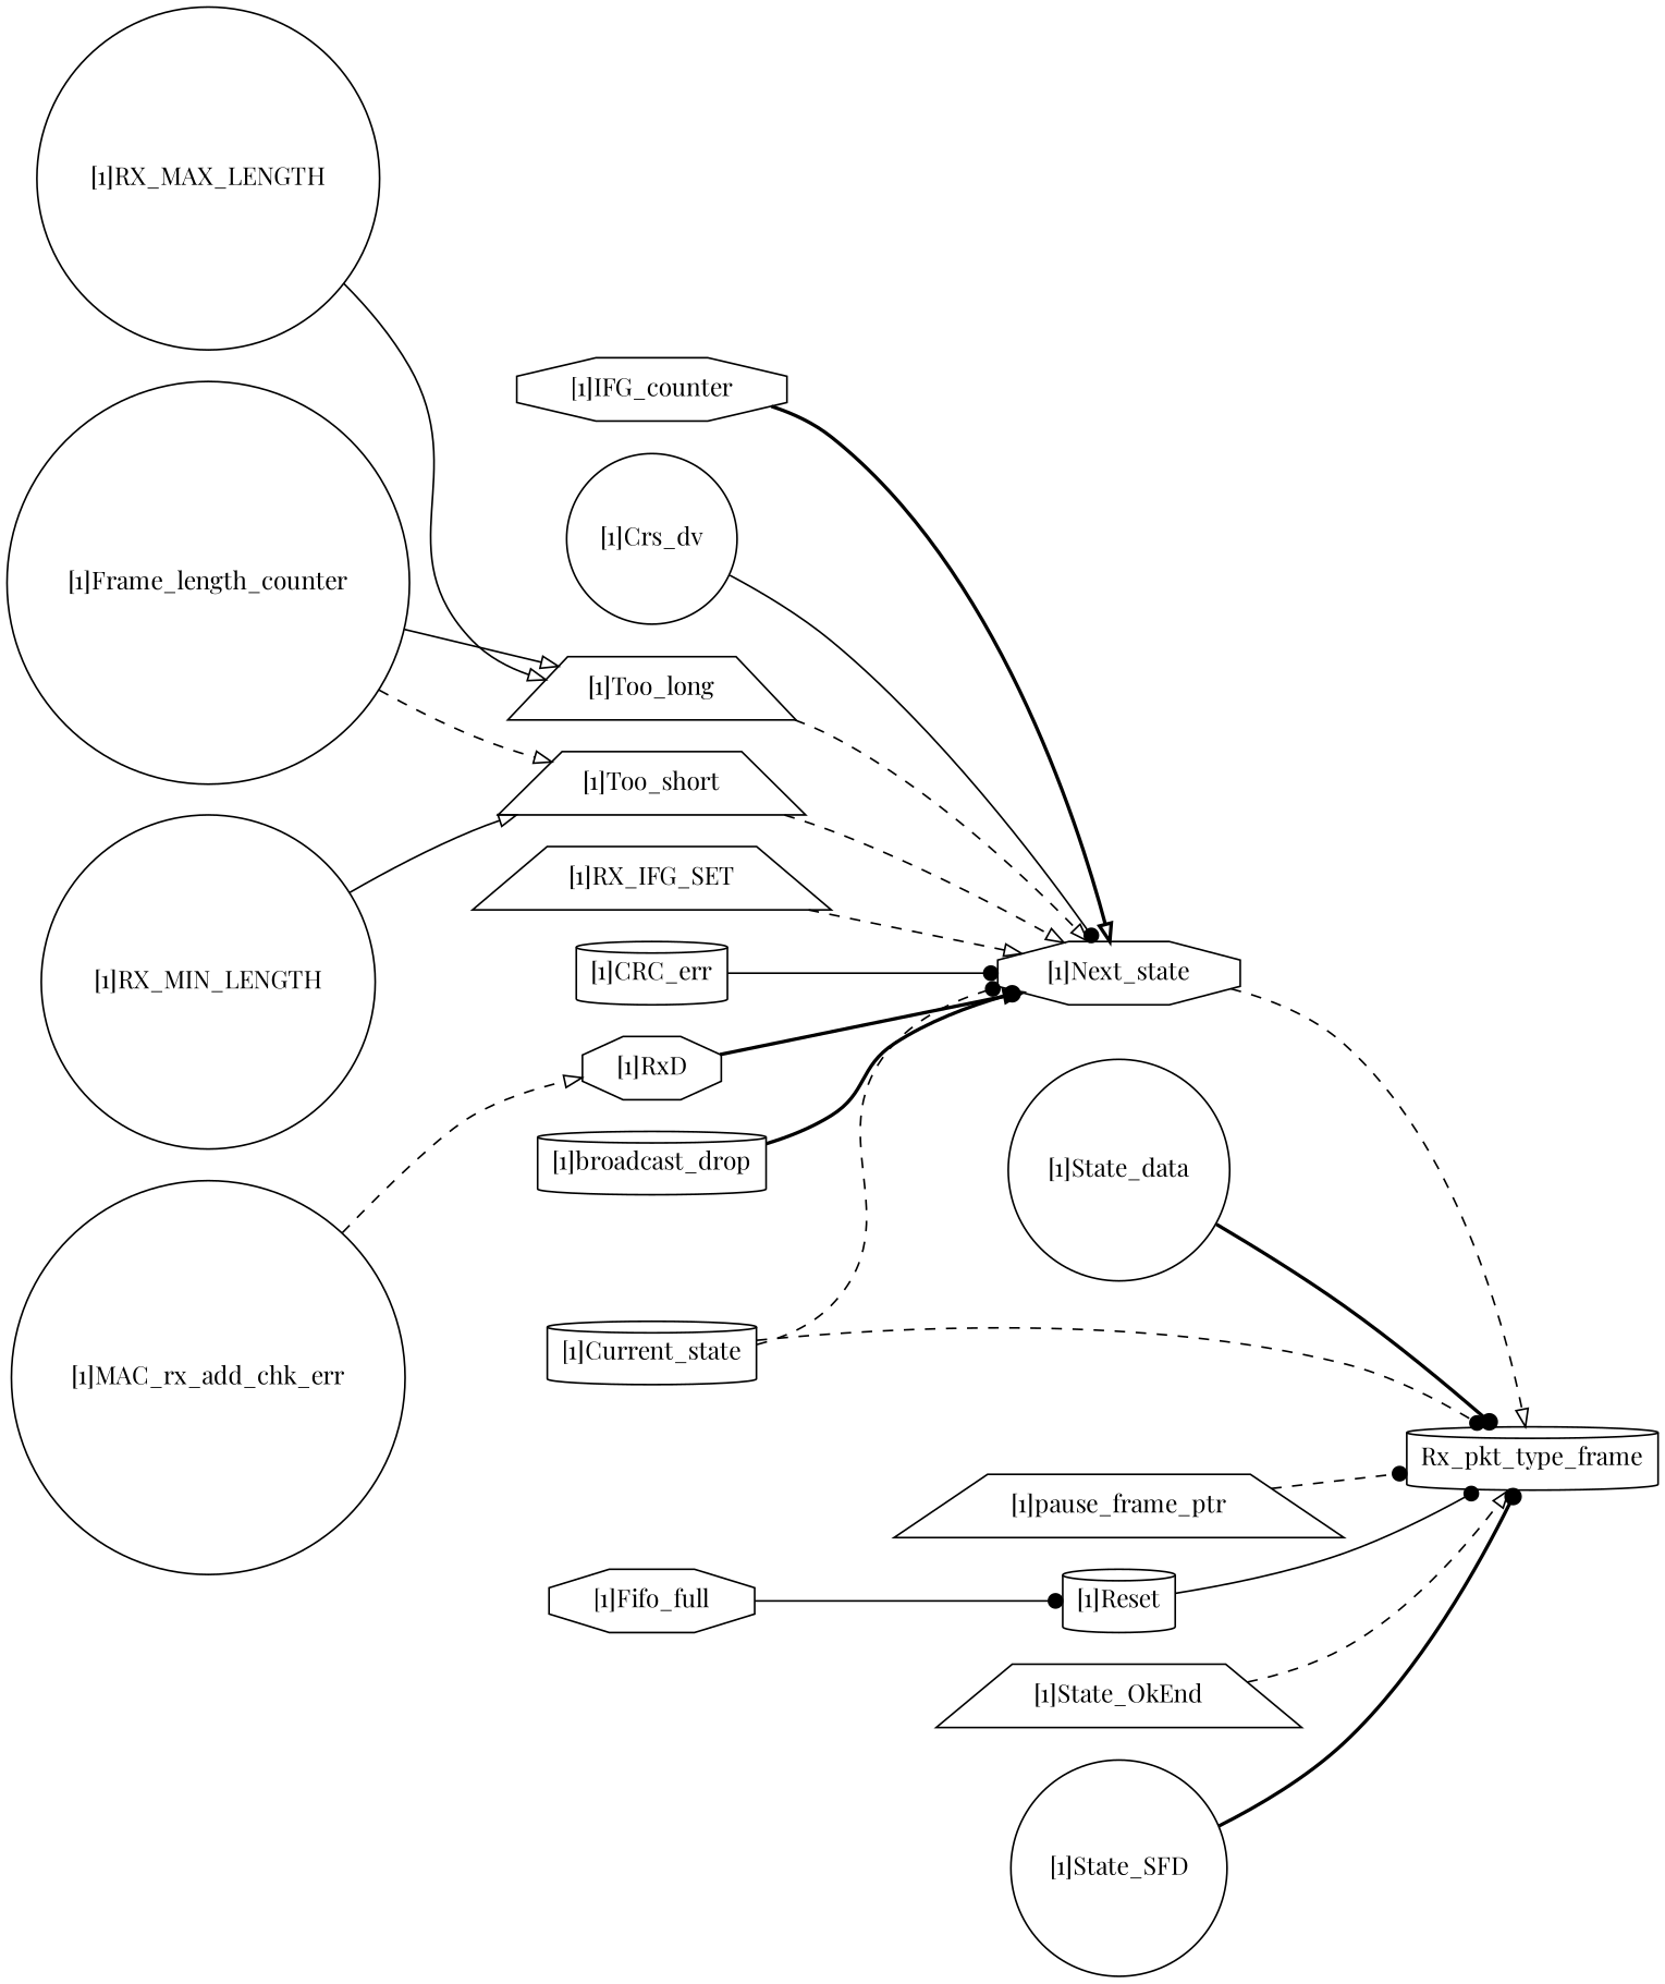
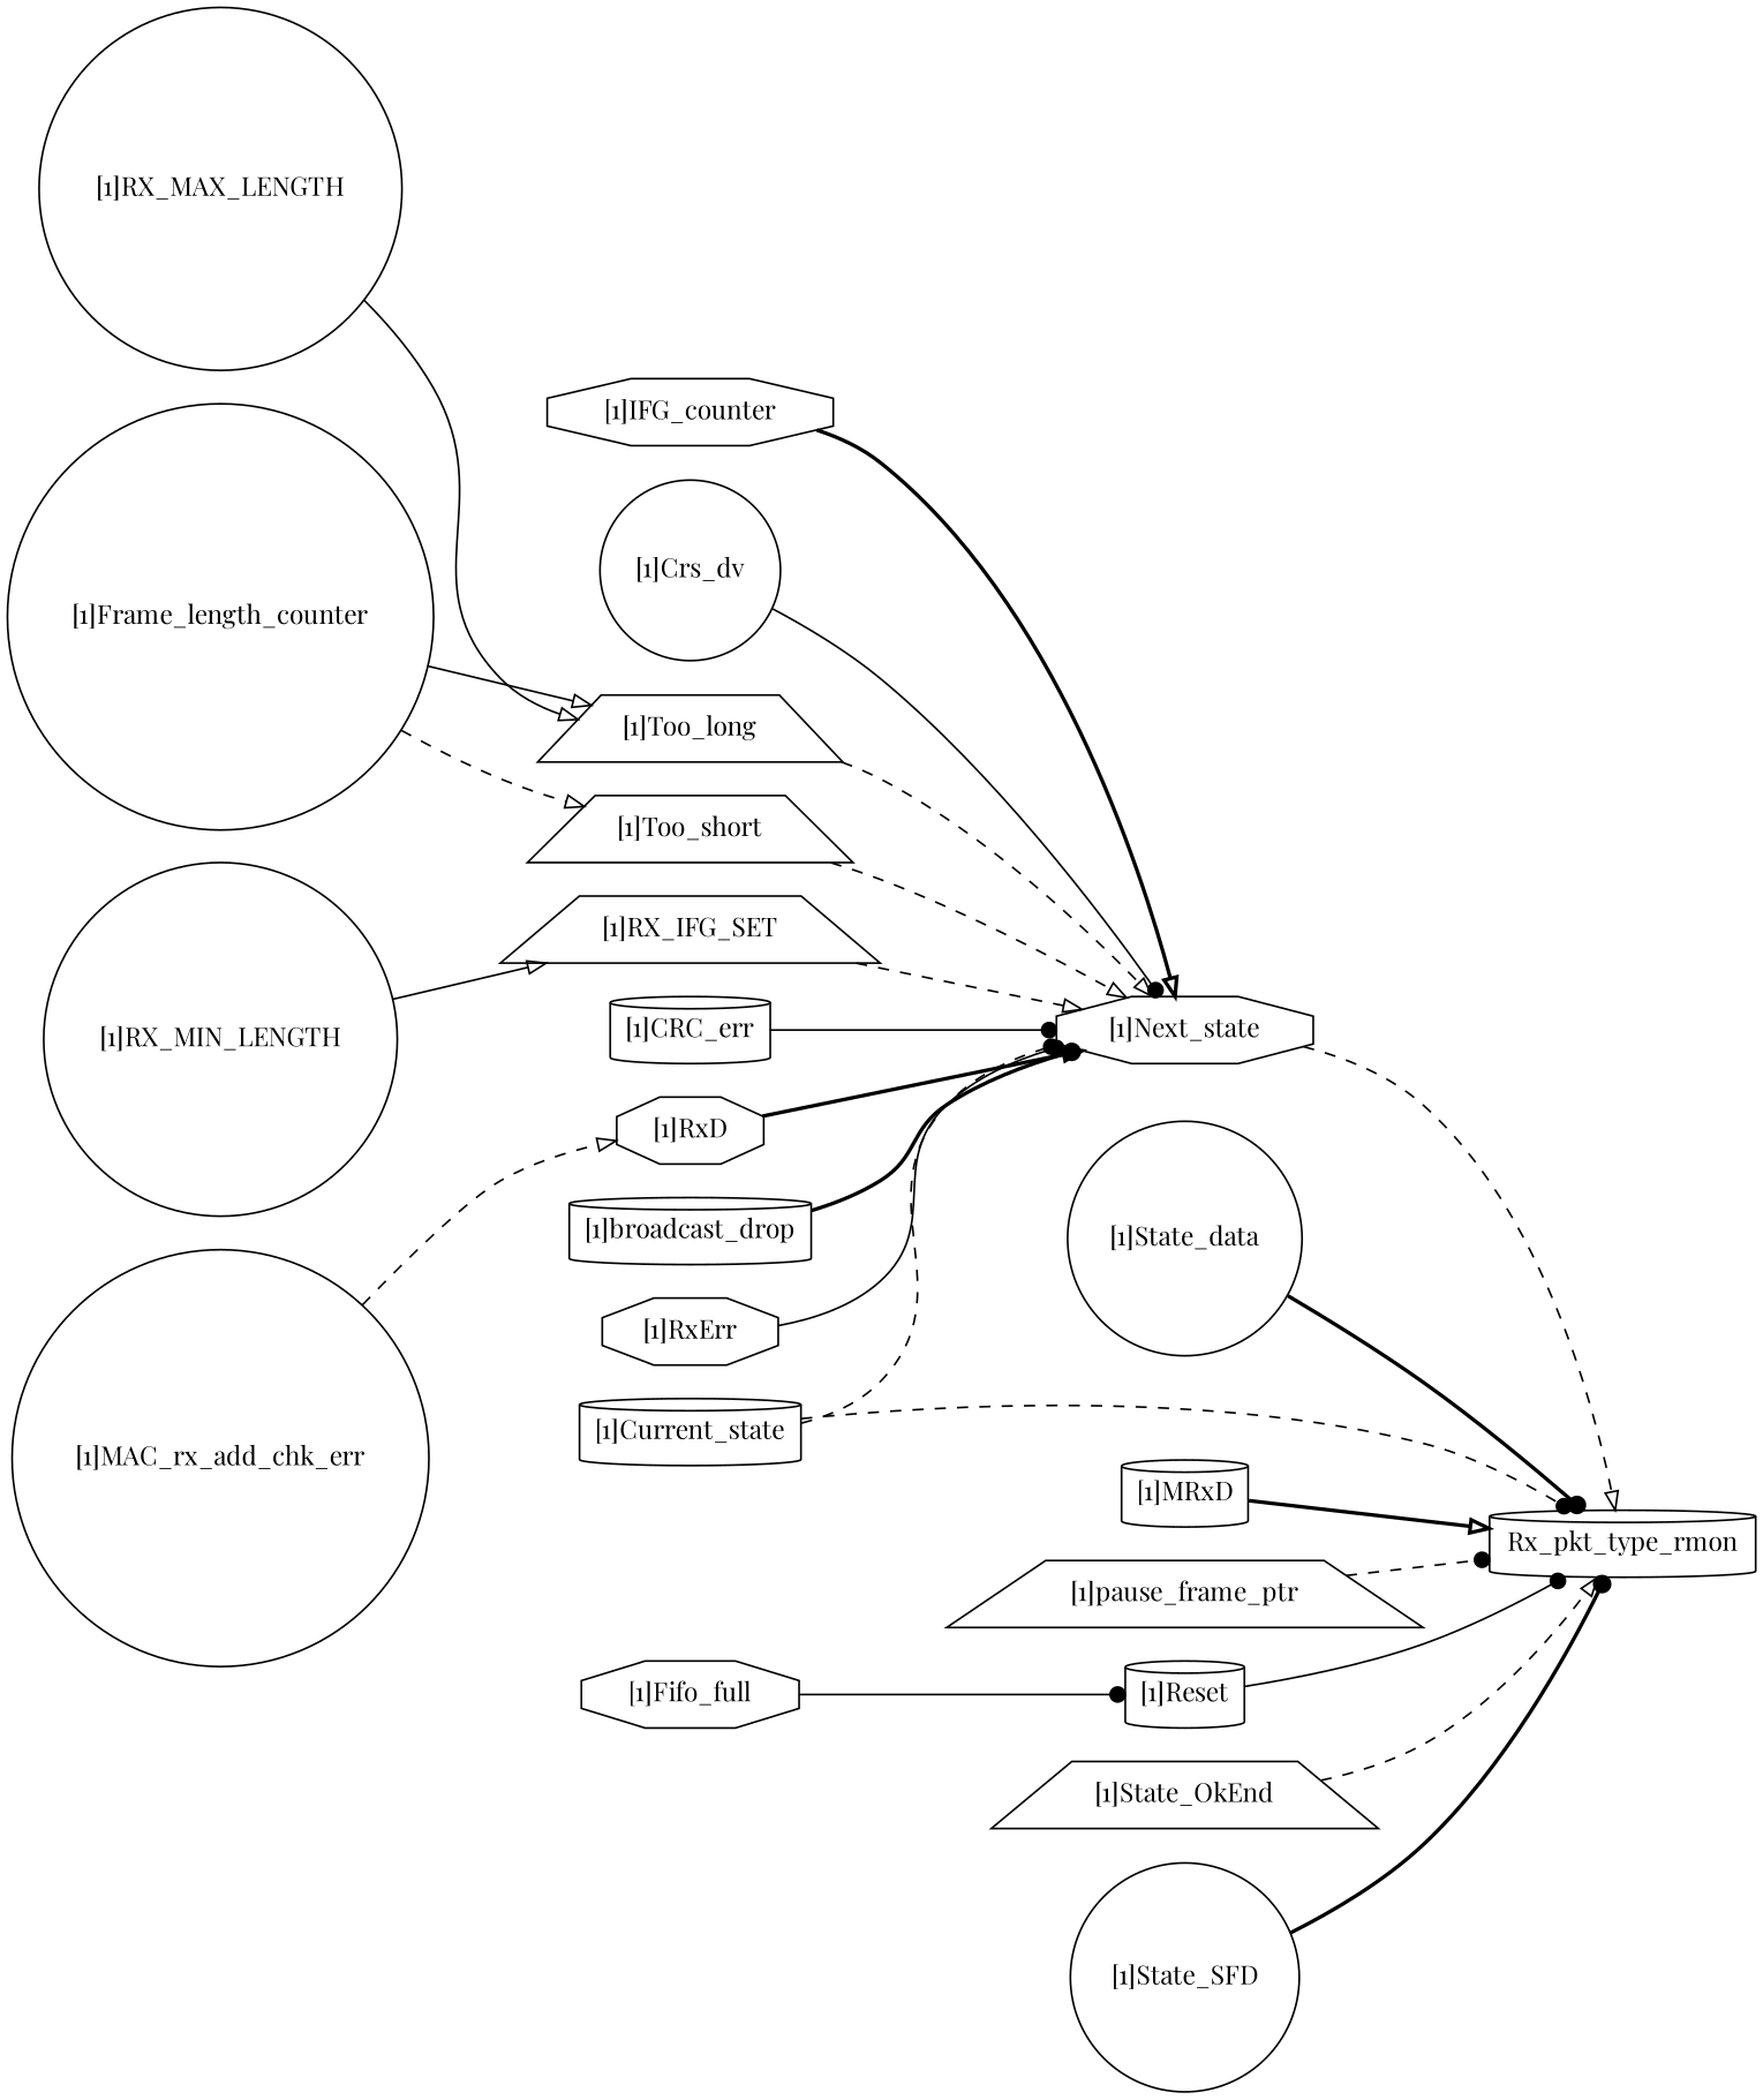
  strict digraph {
    fontname="Playfair Display"
    rankdir=LR
    node [complexity=4 fontname="Playfair Display" importance=0.294454759088 rank=0.0136453326841 shape=circle]
    edge [arrowhead=onormal fontname="Playfair Display" style=dashed]
    "[1]IFG_counter" [complexity=6 importance=0.300223329657 rank=0.0500372216095 shape=octagon]
    "[1]Next_state" [importance=0.141021271996 rank=0.035255317999 shape=octagon]
-   Rx_pkt_type_rmon [complexity=0 importance=0.0421691156399 rank=0.0 shape=cylinder label=Rx_pkt_type_frame]
+   Rx_pkt_type_rmon [complexity=0 importance=0.0421691156399 rank=0.0 shape=cylinder]
    "[1]State_data" [importance=0.0545813307362]
    "[1]Crs_dv" [complexity=16 importance=3.26235586921 rank=0.203897241826]
    "[1]Frame_length_counter" [complexity=16 importance=3.1566577405 rank=0.197291108781]
    "[1]Too_long" [complexity=14 importance=1.57036609169 rank=0.112169006549 shape=trapezium]
    "[1]Too_short" [complexity=10 importance=1.2883235477 rank=0.12883235477 shape=trapezium]
    "[1]Reset" [complexity=1 importance=0.138919562016 rank=0.138919562016 shape=cylinder]
+   "[1]MRxD" [complexity=2 importance=0.0545813307362 rank=0.0272906653681 shape=cylinder]
    "[1]RX_IFG_SET" [complexity=6 rank=0.0490757931814 shape=trapezium]
    "[1]RX_MAX_LENGTH" [complexity=16 importance=3.15314439848 rank=0.197071524905]
    "[1]pause_frame_ptr" [complexity=3 importance=0.0998917593094 rank=0.0332972531031 shape=trapezium]
    "[1]CRC_err" [complexity=5 rank=0.0588909518177 shape=cylinder]
    "[1]RxD" [complexity=8 importance=1.00187808253 rank=0.125234760316 shape=octagon]
    "[1]Current_state" [complexity=15 importance=4.68283810905 rank=0.31218920727 shape=cylinder]
    "[1]broadcast_drop" [complexity=8 rank=0.0368068448861 shape=cylinder]
    "[1]State_OkEnd" [complexity=3 importance=0.0967504463762 rank=0.0322501487921 shape=trapezium]
    "[1]Fifo_full" [complexity=5 importance=0.435476031085 rank=0.0870952062169 shape=octagon]
+   "[1]RxErr" [complexity=10 importance=1.14703678927 rank=0.114703678927 shape=octagon]
    "[1]State_SFD" [importance=0.0545813307362]
    "[1]RX_MIN_LENGTH" [complexity=12 importance=2.5890593105 rank=0.215754942541]
    "[1]MAC_rx_add_chk_err" [complexity=8 rank=0.0368068448861]
    "[1]IFG_counter" -> "[1]Next_state" [style=bold]
    "[1]Next_state" -> Rx_pkt_type_rmon
    "[1]State_data" -> Rx_pkt_type_rmon [arrowhead=dot style=bold]
    "[1]Crs_dv" -> "[1]Next_state" [arrowhead=dot style=solid]
    "[1]Frame_length_counter" -> "[1]Too_long" [style=solid]
    "[1]Frame_length_counter" -> "[1]Too_short"
    "[1]Too_long" -> "[1]Next_state"
    "[1]Too_short" -> "[1]Next_state"
    "[1]Reset" -> Rx_pkt_type_rmon [arrowhead=dot style=solid]
+   "[1]MRxD" -> Rx_pkt_type_rmon [style=bold]
    "[1]RX_IFG_SET" -> "[1]Next_state"
    "[1]RX_MAX_LENGTH" -> "[1]Too_long" [style=solid]
    "[1]pause_frame_ptr" -> Rx_pkt_type_rmon [arrowhead=dot]
    "[1]CRC_err" -> "[1]Next_state" [arrowhead=dot style=solid]
    "[1]RxD" -> "[1]Next_state" [style=bold]
    "[1]Current_state" -> "[1]Next_state" [arrowhead=dot]
    "[1]Current_state" -> Rx_pkt_type_rmon [arrowhead=dot]
    "[1]broadcast_drop" -> "[1]Next_state" [arrowhead=dot style=bold]
    "[1]State_OkEnd" -> Rx_pkt_type_rmon
    "[1]Fifo_full" -> "[1]Reset" [arrowhead=dot style=solid]
+   "[1]RxErr" -> "[1]Next_state" [arrowhead=dot style=solid]
    "[1]State_SFD" -> Rx_pkt_type_rmon [arrowhead=dot style=bold]
-   "[1]RX_MIN_LENGTH" -> "[1]Too_short" [style=solid]
+   "[1]RX_MIN_LENGTH" -> "[1]RX_IFG_SET" [style=solid]
    "[1]MAC_rx_add_chk_err" -> "[1]RxD"
  }
